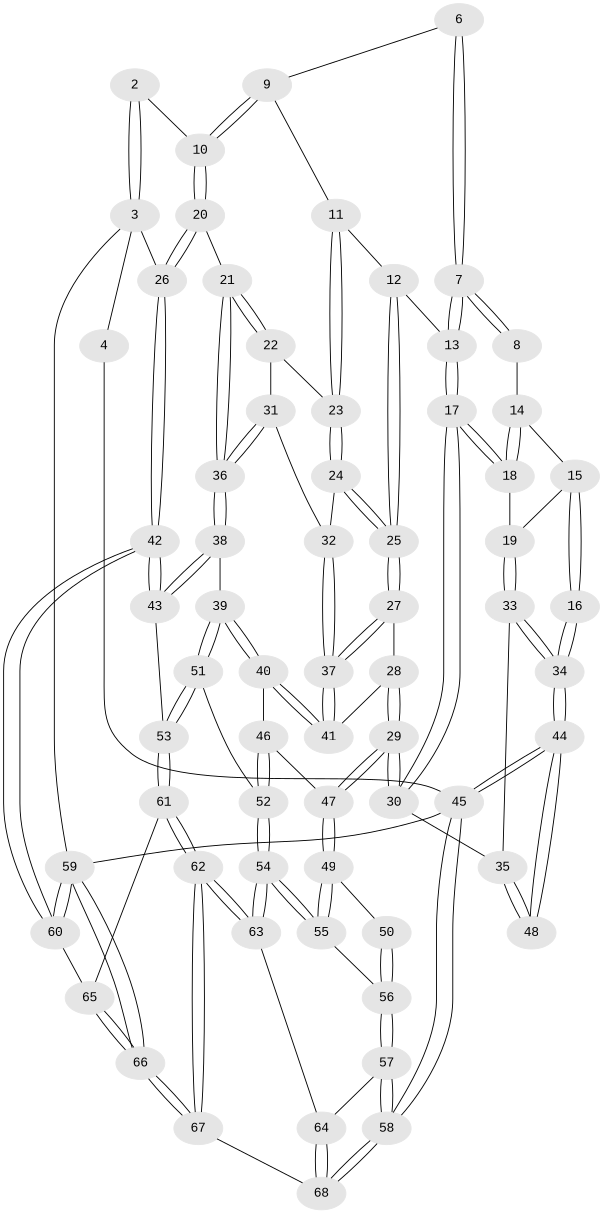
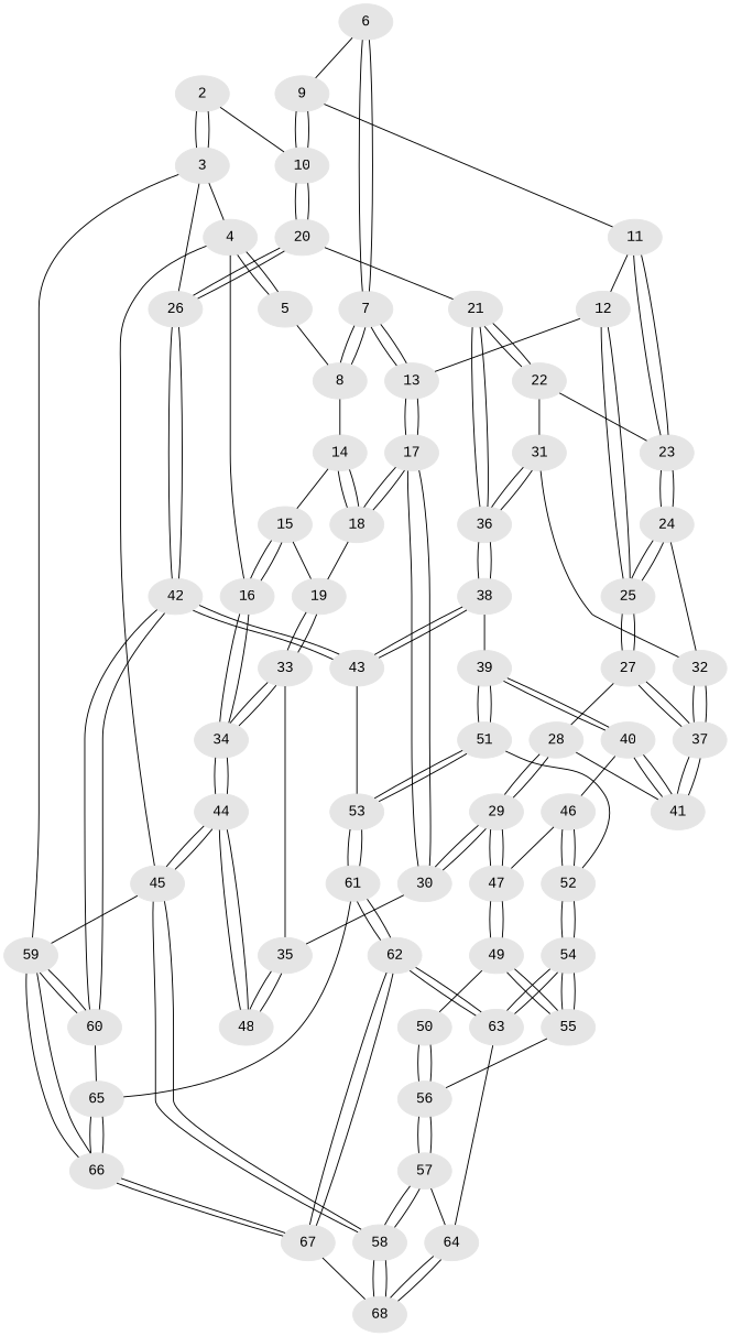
  graph {
    fontname="Liberation Mono"
    node [color=gray90 fontname="Liberation Mono" style=filled]
    edge [fontname="Liberation Mono"]
    2
    3
    10
    6
    7
    9
    4
    26
    59
    20
+   5
    16
    45
    42
    60
    66
    8
    34
    58
    14
    13
    11
    17
    15
    18
    12
    23
    21
    25
    24
    27
    30
    19
    33
    44
    35
    22
    36
    31
    38
    32
    37
    28
    43
    29
    41
    47
    49
    48
    39
    40
    51
    53
    46
    52
    65
    61
    68
    54
    50
    55
    56
    57
    63
    62
    64
    67
    2 -- 3
    2 -- 3
    2 -- 10
    3 -- 4
    3 -- 26
    3 -- 59
    10 -- 20
    10 -- 20
    6 -- 7
    6 -- 7
    6 -- 9
    7 -- 8
    7 -- 8
    7 -- 13
    7 -- 13
    9 -- 10
    9 -- 10
    9 -- 11
+   4 -- 5
+   4 -- 5
+   4 -- 16
    4 -- 45
    26 -- 42
    26 -- 42
    59 -- 60
    59 -- 60
    59 -- 66
    59 -- 66
    20 -- 26
    20 -- 26
    20 -- 21
+   5 -- 8
    16 -- 34
    16 -- 34
    45 -- 59
    45 -- 58
    45 -- 58
    42 -- 60
    42 -- 60
    42 -- 43
    42 -- 43
    60 -- 65
    66 -- 67
    66 -- 67
    8 -- 14
    34 -- 44
    34 -- 44
    58 -- 68
    58 -- 68
    14 -- 15
    14 -- 18
    14 -- 18
    13 -- 17
    13 -- 17
    11 -- 12
    11 -- 23
    11 -- 23
    17 -- 18
    17 -- 18
    17 -- 30
    17 -- 30
    15 -- 16
    15 -- 16
    15 -- 19
    18 -- 19
    12 -- 13
    12 -- 25
    12 -- 25
    23 -- 24
    23 -- 24
    21 -- 22
    21 -- 22
    21 -- 36
    21 -- 36
    25 -- 27
    25 -- 27
    24 -- 25
    24 -- 25
    24 -- 32
    27 -- 37
    27 -- 37
    27 -- 28
    30 -- 35
    19 -- 33
    19 -- 33
    33 -- 34
    33 -- 34
    33 -- 35
    44 -- 45
    44 -- 45
    44 -- 48
    44 -- 48
    35 -- 48
    35 -- 48
    22 -- 23
    22 -- 31
    36 -- 38
    36 -- 38
    31 -- 36
    31 -- 36
    31 -- 32
    38 -- 43
    38 -- 43
    38 -- 39
    32 -- 37
    32 -- 37
    37 -- 41
    37 -- 41
    28 -- 29
    28 -- 29
    28 -- 41
    43 -- 53
    29 -- 30
    29 -- 30
    29 -- 47
    29 -- 47
    47 -- 49
    47 -- 49
    49 -- 50
    49 -- 55
    49 -- 55
    39 -- 40
    39 -- 40
    39 -- 51
    39 -- 51
    40 -- 41
    40 -- 41
    40 -- 46
    51 -- 53
    51 -- 53
    51 -- 52
    53 -- 61
    53 -- 61
    46 -- 47
    46 -- 52
    46 -- 52
    52 -- 54
    52 -- 54
    65 -- 66
    65 -- 66
    61 -- 65
    61 -- 62
    61 -- 62
    54 -- 55
    54 -- 55
    54 -- 63
    54 -- 63
    50 -- 56
    50 -- 56
    55 -- 56
    56 -- 57
    56 -- 57
    57 -- 58
    57 -- 58
    57 -- 64
    63 -- 64
    62 -- 63
    62 -- 63
    62 -- 67
    62 -- 67
    64 -- 68
    64 -- 68
    67 -- 68
  }
